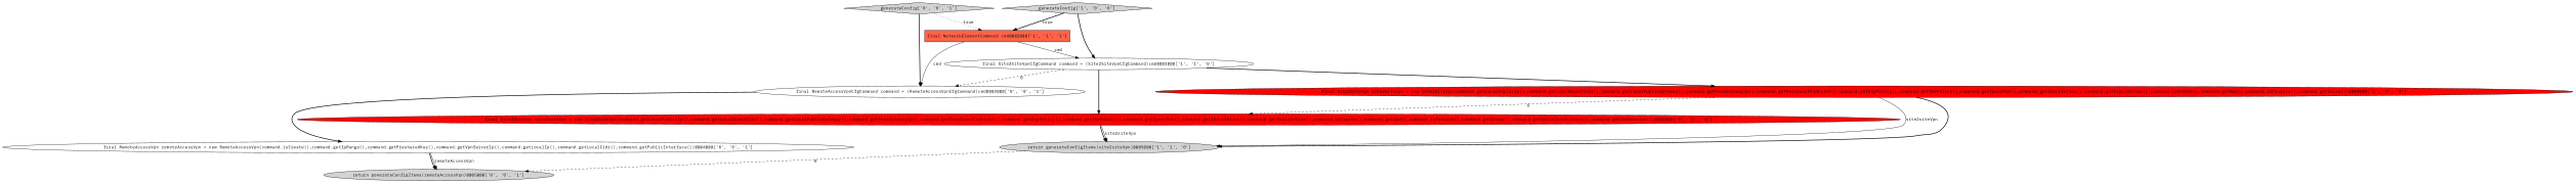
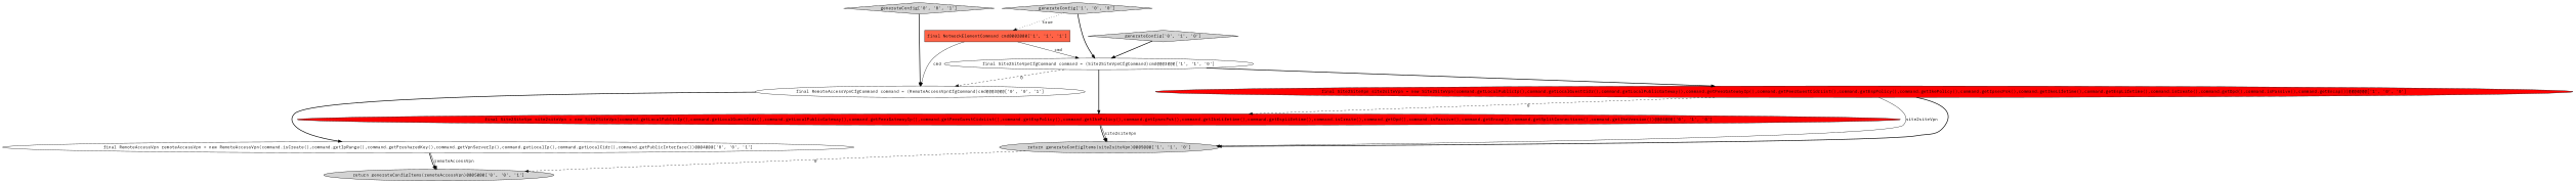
  digraph {
    fontname="IBM Plex Mono"
    node [fillcolor=lightgray fontname="IBM Plex Mono" shape=ellipse style=filled]
    edge [fontname="IBM Plex Mono" style=bold]
+   n1 [label="generateConfig['0', '1', '0']" shape=diamond]
    n2 [fillcolor=white label="final Site2SiteVpnCfgCommand command = (Site2SiteVpnCfgCommand)cmd@@@3@@@['1', '1', '0']"]
    n3 [fillcolor=tomato label="final NetworkElementCommand cmd@@@2@@@['1', '1', '1']" shape=box]
    n4 [fillcolor=white label="final RemoteAccessVpnCfgCommand command = (RemoteAccessVpnCfgCommand)cmd@@@3@@@['0', '0', '1']"]
    n5 [fillcolor=red label="final Site2SiteVpn site2siteVpn = new Site2SiteVpn(command.getLocalPublicIp(),command.getLocalGuestCidr(),command.getLocalPublicGateway(),command.getPeerGatewayIp(),command.getPeerGuestCidrList(),command.getEspPolicy(),command.getIkePolicy(),command.getIpsecPsk(),command.getIkeLifetime(),command.getEspLifetime(),command.isCreate(),command.getDpd(),command.isPassive(),command.getEncap())@@@4@@@['1', '0', '0']"]
    n6 [fillcolor=red label="final Site2SiteVpn site2siteVpn = new Site2SiteVpn(command.getLocalPublicIp(),command.getLocalGuestCidr(),command.getLocalPublicGateway(),command.getPeerGatewayIp(),command.getPeerGuestCidrList(),command.getEspPolicy(),command.getIkePolicy(),command.getIpsecPsk(),command.getIkeLifetime(),command.getEspLifetime(),command.isCreate(),command.getDpd(),command.isPassive(),command.getEncap(),command.getSplitConnections(),command.getIkeVersion())@@@4@@@['0', '1', '0']"]
    n7 [label="return generateConfigItems(remoteAccessVpn)@@@5@@@['0', '0', '1']"]
    n8 [label="return generateConfigItems(site2siteVpn)@@@5@@@['1', '1', '0']"]
    n9 [fillcolor=white label="final RemoteAccessVpn remoteAccessVpn = new RemoteAccessVpn(command.isCreate(),command.getIpRange(),command.getPresharedKey(),command.getVpnServerIp(),command.getLocalIp(),command.getLocalCidr(),command.getPublicInterface())@@@4@@@['0', '0', '1']"]
    n10 [label="generateConfig['0', '0', '1']" shape=diamond]
    n11 [label="generateConfig['1', '0', '0']" shape=diamond]
+   n1 -> n2
    n2 -> n4 [label=0 style=dashed]
    n2 -> n5
    n2 -> n6
    n3 -> n2 [label=cmd style=solid]
    n3 -> n4 [label=cmd style=solid]
    n4 -> n9
    n5 -> n6 [label=0 style=dashed]
    n5 -> n8
    n5 -> n8 [label=site2siteVpn style=solid]
    n6 -> n8
    n6 -> n8 [label=site2siteVpn style=solid]
    n8 -> n7 [label=0 style=dashed]
    n9 -> n7
    n9 -> n7 [label=remoteAccessVpn style=solid]
-   n10 -> n3 [label=true style=dotted]
    n10 -> n4
    n11 -> n2
-   n11 -> n3 [label=true]
+   n11 -> n3 [label=true style=dotted]
  }
